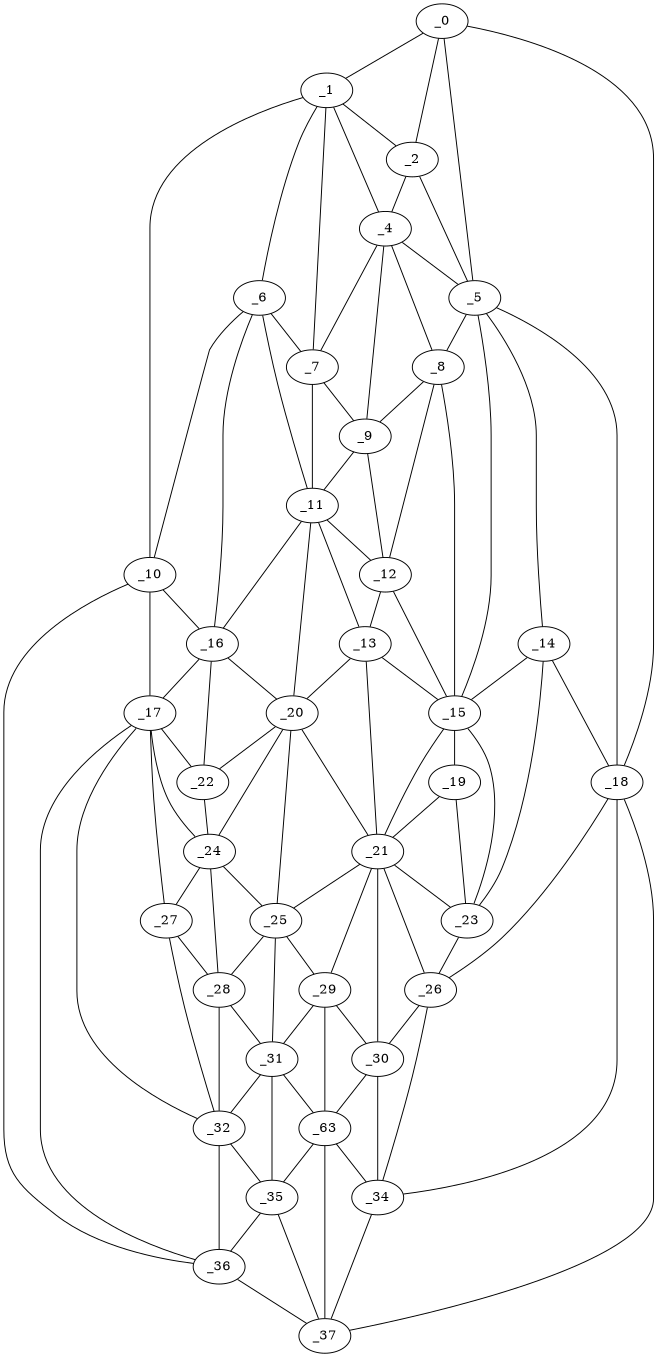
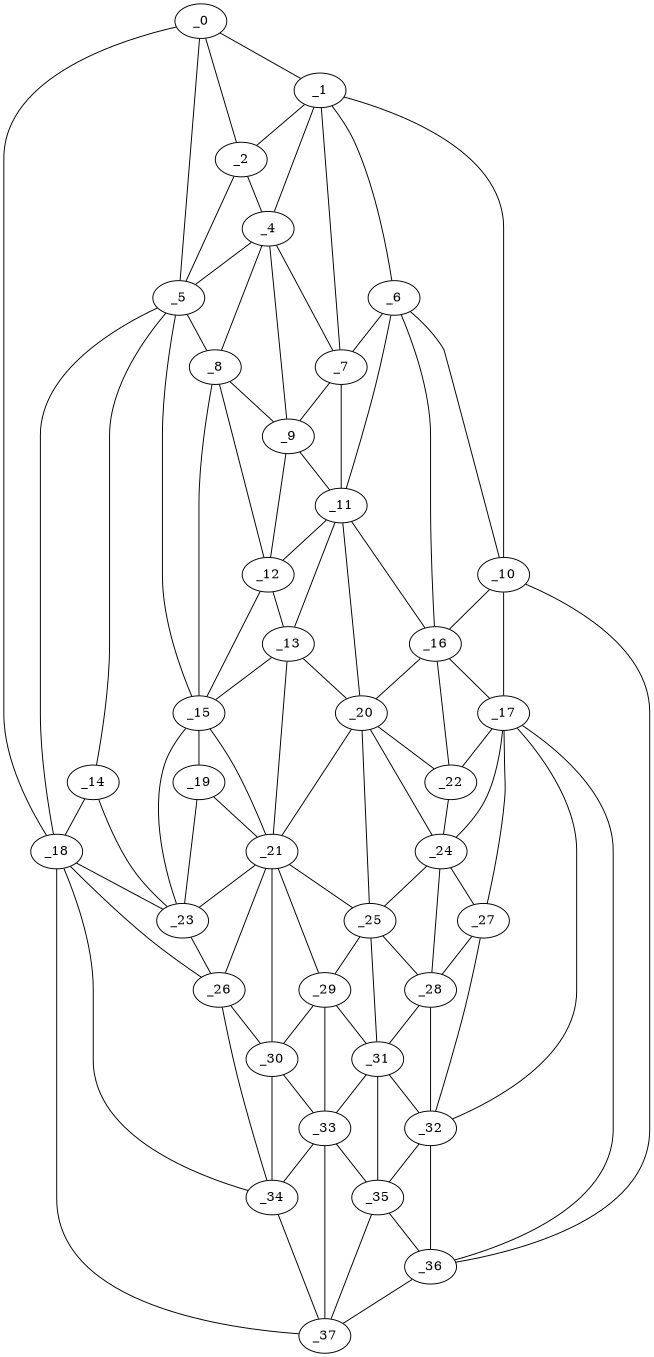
  graph {
    node [x=52 y=49]
    edge [valence=2]
    _0 [x=5 y=35]
    _1 [x=15 y=69]
    _2 [x=16]
    _5 [x=36 y=30]
    _18 [x=73 y=24]
    _4 [x=35 y=63]
    _6 [x=45 y=96]
    _7 [x=47 y=75]
    _10 [y=103]
    _8 [x=48 y=58]
    _14 [x=69 y=26]
    _15 [x=69]
    _23 [x=79 y=47]
    _26 [x=87 y=46]
    _34 [x=104 y=55]
    _37 [x=126 y=62]
    _9 [y=63]
    _11 [x=53 y=76]
    _16 [x=71 y=90]
    _17 [x=71 y=98]
    _36 [x=124 y=90]
    _12 [x=59 y=62]
    _21 [x=77 y=59]
    _19 [x=75]
    _30 [x=93 y=57]
    _13 [x=66 y=61]
    _20 [x=76 y=78]
    _22 [x=77 y=91]
    _24 [x=82 y=90]
    _27 [x=87 y=91]
    _32 [x=100 y=91]
    _25 [x=85 y=78]
    _29 [x=90 y=74]
    _28 [x=89 y=85]
    _35 [x=108 y=86]
    _31 [x=94 y=77]
-   _33 [x=103 y=73 label=_63]
+   _33 [x=103 y=73]
    _0 -- _1 [valence=1]
    _0 -- _2
    _0 -- _5 [valence=1]
    _0 -- _18 [valence=1]
    _1 -- _2 [valence=1]
    _1 -- _4 [valence=1]
    _1 -- _6 [valence=1]
    _1 -- _7
    _1 -- _10 [valence=1]
    _2 -- _5
    _2 -- _4
    _5 -- _18
    _5 -- _8
    _5 -- _14
    _5 -- _15 [valence=1]
+   _18 -- _23
    _18 -- _26 [valence=1]
    _18 -- _34
    _18 -- _37 [valence=1]
    _4 -- _5
    _4 -- _7
    _4 -- _8 [valence=1]
    _4 -- _9
    _6 -- _7
    _6 -- _10 [valence=1]
    _6 -- _11
    _6 -- _16 [valence=1]
    _7 -- _9
    _7 -- _11 [valence=1]
    _10 -- _16
    _10 -- _17 [valence=1]
    _10 -- _36 [valence=1]
    _8 -- _15 [valence=1]
    _8 -- _9
    _8 -- _12 [valence=1]
    _14 -- _18 [valence=1]
-   _14 -- _15
    _14 -- _23 [valence=1]
    _15 -- _23
    _15 -- _21
    _15 -- _19
    _23 -- _26
    _26 -- _34
    _26 -- _30
    _34 -- _37 [valence=1]
    _9 -- _11
    _9 -- _12 [valence=1]
    _11 -- _16
    _11 -- _12
    _11 -- _13
    _11 -- _20
    _16 -- _17 [valence=1]
    _16 -- _20
    _16 -- _22
    _17 -- _36 [valence=1]
    _17 -- _22
    _17 -- _24
    _17 -- _27
    _17 -- _32
    _36 -- _37 [valence=1]
    _12 -- _15
    _12 -- _13 [valence=1]
    _21 -- _23 [valence=1]
    _21 -- _26
    _21 -- _30
    _21 -- _25
    _21 -- _29
    _19 -- _23
    _19 -- _21 [valence=1]
    _30 -- _34
    _30 -- _33
    _13 -- _15
    _13 -- _21 [valence=1]
    _13 -- _20 [valence=1]
    _20 -- _21
    _20 -- _22
    _20 -- _24 [valence=1]
    _20 -- _25 [valence=1]
    _22 -- _24
    _24 -- _27 [valence=1]
    _24 -- _25
    _24 -- _28
    _27 -- _32 [valence=1]
    _27 -- _28
    _32 -- _36
    _32 -- _35 [valence=1]
    _25 -- _29
    _25 -- _28 [valence=1]
    _25 -- _31
    _29 -- _30 [valence=1]
    _29 -- _31
    _29 -- _33
    _28 -- _32
    _28 -- _31
    _35 -- _37 [valence=1]
    _35 -- _36 [valence=1]
    _31 -- _32
    _31 -- _35
    _31 -- _33
    _33 -- _34
    _33 -- _37
    _33 -- _35
  }
